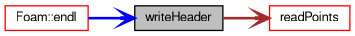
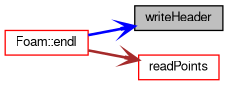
  digraph {
    rankdir=LR
    node [color=red fontname=FreeSans fontsize=10 shape=record]
    edge [arrowhead=vee fontname=FreeSans fontsize=10 labelfontname=FreeSans labelfontsize=10 style=bold]
    n1 [color=black fillcolor=grey75 fontcolor=black height=0.2 label=writeHeader style=filled width=0.4]
    n2 [height=0.2 label=readPoints width=0.4]
    n3 [height=0.2 label="Foam::endl" width=0.4]
-   n1 -> n2 [color=brown]
+   n3 -> n2 [color=brown]
    n3 -> n1 [color=blue]
  }
